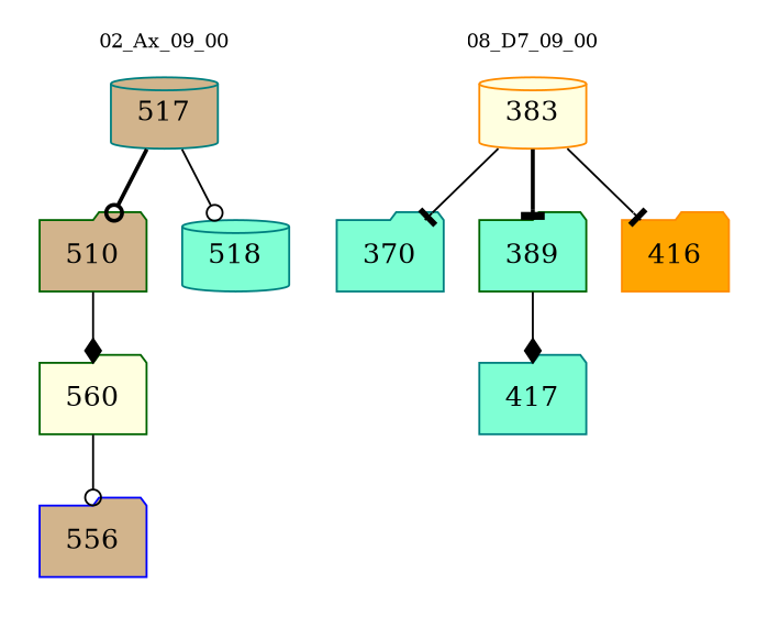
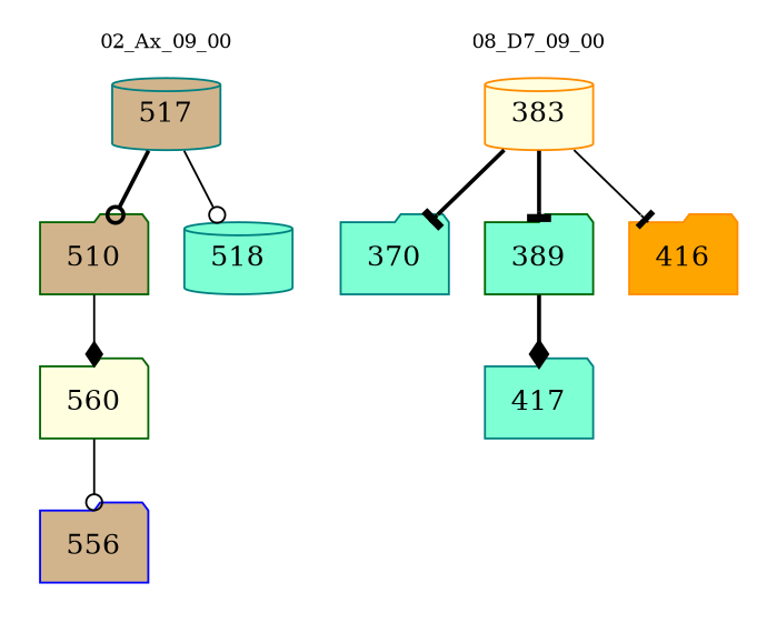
  digraph {
    node [color=teal fillcolor=aquamarine shape=folder style=filled]
    edge [arrowhead=odot color=black style=solid]
    n1 [fillcolor=tan label=517 shape=cylinder]
    n2 [color=darkgreen fillcolor=tan label=510]
    n3 [label=518 shape=cylinder]
    n4 [color=darkgreen fillcolor=lightyellow label=560]
    n5 [color=blue fillcolor=tan label=556]
    n6 [color=darkorange fillcolor=lightyellow label=383 shape=cylinder]
    n7 [label=370]
    n8 [color=darkgreen label=389]
    n9 [label=417]
    n10 [color=darkorange fillcolor=orange label=416]
    subgraph cluster_1 {
      color=white
      fontsize=10
      label="02_Ax_09_00"
      n1
      n2
      n3
      n4
      n5
    }
    subgraph cluster_2 {
      color=white
      fontsize=10
      label="08_D7_09_00"
      n6
      n7
      n8
      n9
      n10
    }
    n1 -> n2 [style=bold]
    n1 -> n3
    n2 -> n4 [arrowhead=diamond]
    n4 -> n5
-   n6 -> n7 [arrowhead=tee]
+   n6 -> n7 [arrowhead=tee style=bold]
    n6 -> n8 [arrowhead=tee style=bold]
    n6 -> n10 [arrowhead=tee]
-   n8 -> n9 [arrowhead=diamond]
+   n8 -> n9 [arrowhead=diamond style=bold]
  }
